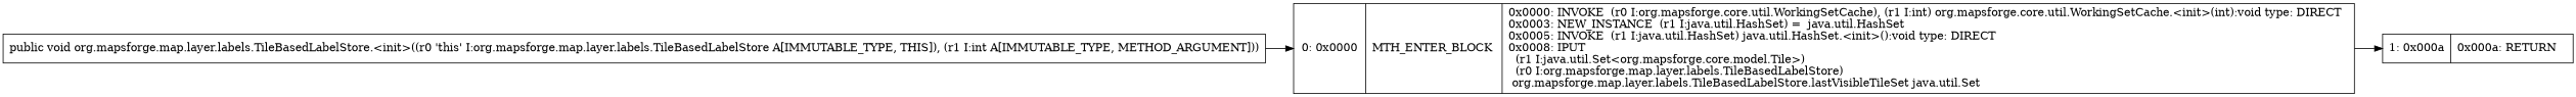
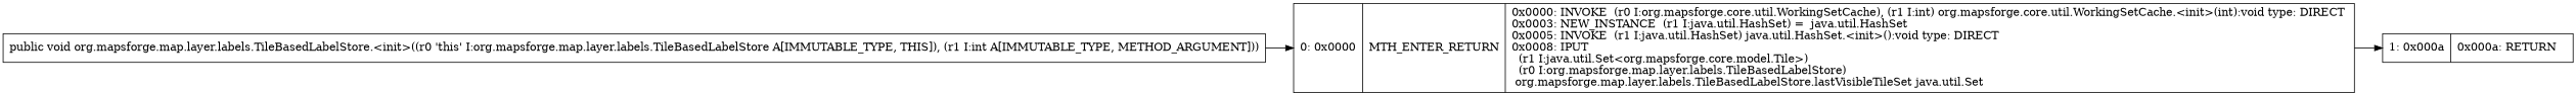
  digraph {
    rankdir=LR
    node [shape=record]
-   n1 [label="{0\:\ 0x0000|MTH_ENTER_BLOCK\l|0x0000: INVOKE  (r0 I:org.mapsforge.core.util.WorkingSetCache), (r1 I:int) org.mapsforge.core.util.WorkingSetCache.\<init\>(int):void type: DIRECT \l0x0003: NEW_INSTANCE  (r1 I:java.util.HashSet) =  java.util.HashSet \l0x0005: INVOKE  (r1 I:java.util.HashSet) java.util.HashSet.\<init\>():void type: DIRECT \l0x0008: IPUT  \l  (r1 I:java.util.Set\<org.mapsforge.core.model.Tile\>)\l  (r0 I:org.mapsforge.map.layer.labels.TileBasedLabelStore)\l org.mapsforge.map.layer.labels.TileBasedLabelStore.lastVisibleTileSet java.util.Set \l}"]
+   n1 [label="{0\:\ 0x0000|MTH_ENTER_RETURN\l|0x0000: INVOKE  (r0 I:org.mapsforge.core.util.WorkingSetCache), (r1 I:int) org.mapsforge.core.util.WorkingSetCache.\<init\>(int):void type: DIRECT \l0x0003: NEW_INSTANCE  (r1 I:java.util.HashSet) =  java.util.HashSet \l0x0005: INVOKE  (r1 I:java.util.HashSet) java.util.HashSet.\<init\>():void type: DIRECT \l0x0008: IPUT  \l  (r1 I:java.util.Set\<org.mapsforge.core.model.Tile\>)\l  (r0 I:org.mapsforge.map.layer.labels.TileBasedLabelStore)\l org.mapsforge.map.layer.labels.TileBasedLabelStore.lastVisibleTileSet java.util.Set \l}"]
    n2 [label="{1\:\ 0x000a|0x000a: RETURN   \l}"]
    n3 [label="{public void org.mapsforge.map.layer.labels.TileBasedLabelStore.\<init\>((r0 'this' I:org.mapsforge.map.layer.labels.TileBasedLabelStore A[IMMUTABLE_TYPE, THIS]), (r1 I:int A[IMMUTABLE_TYPE, METHOD_ARGUMENT])) }"]
    n1 -> n2
    n3 -> n1
  }
